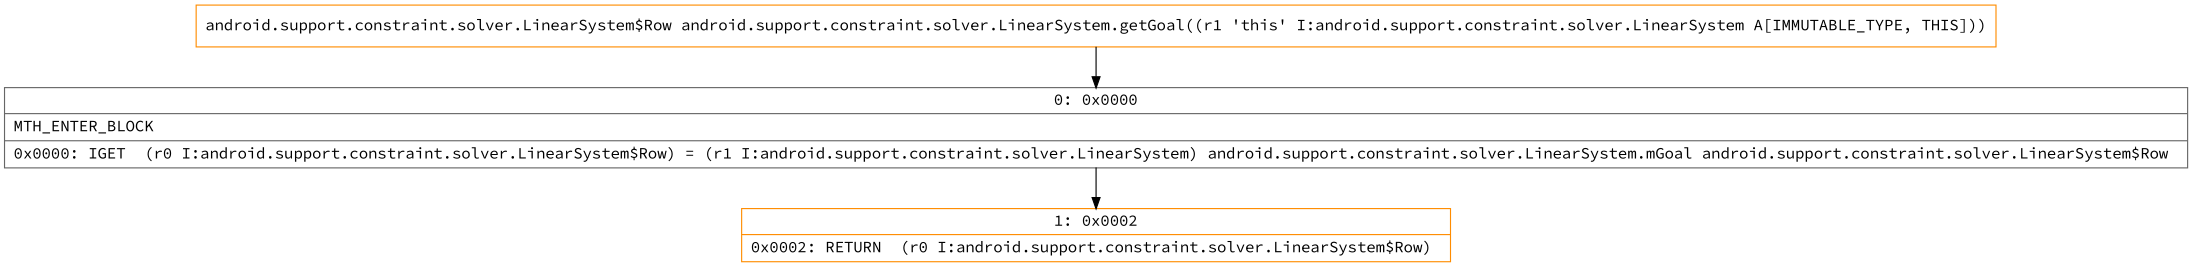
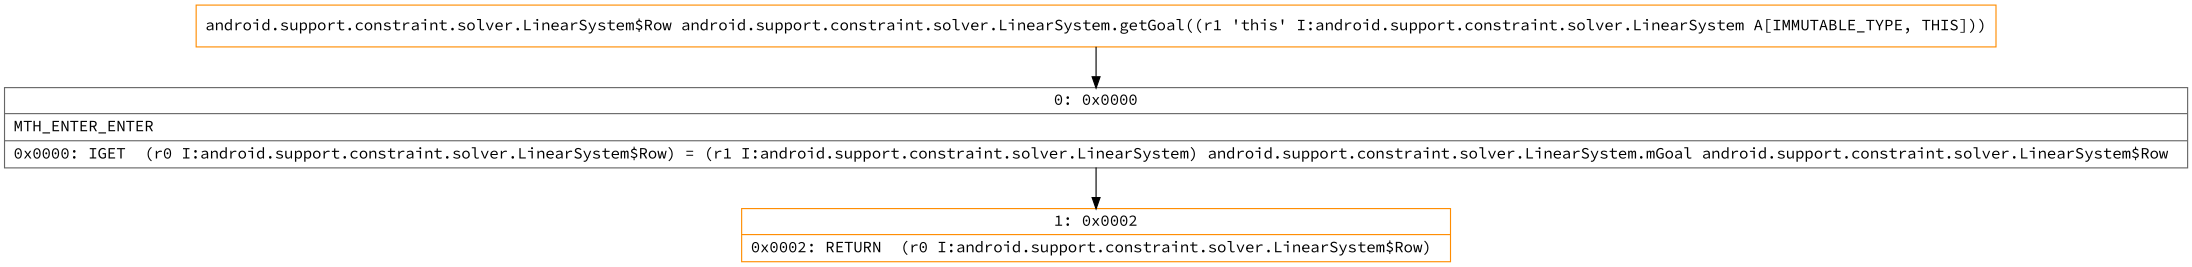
  digraph {
    fontname="Source Code Pro"
    node [shape=record color=darkorange fontname="Source Code Pro"]
    edge [fontname="Source Code Pro"]
-   n1 [label="{0\:\ 0x0000|MTH_ENTER_BLOCK\l|0x0000: IGET  (r0 I:android.support.constraint.solver.LinearSystem$Row) = (r1 I:android.support.constraint.solver.LinearSystem) android.support.constraint.solver.LinearSystem.mGoal android.support.constraint.solver.LinearSystem$Row \l}" color=gray40]
+   n1 [label="{0\:\ 0x0000|MTH_ENTER_ENTER\l|0x0000: IGET  (r0 I:android.support.constraint.solver.LinearSystem$Row) = (r1 I:android.support.constraint.solver.LinearSystem) android.support.constraint.solver.LinearSystem.mGoal android.support.constraint.solver.LinearSystem$Row \l}" color=gray40]
    n2 [label="{1\:\ 0x0002|0x0002: RETURN  (r0 I:android.support.constraint.solver.LinearSystem$Row) \l}"]
    n3 [label="{android.support.constraint.solver.LinearSystem$Row android.support.constraint.solver.LinearSystem.getGoal((r1 'this' I:android.support.constraint.solver.LinearSystem A[IMMUTABLE_TYPE, THIS])) }"]
    n1 -> n2
    n3 -> n1
  }
